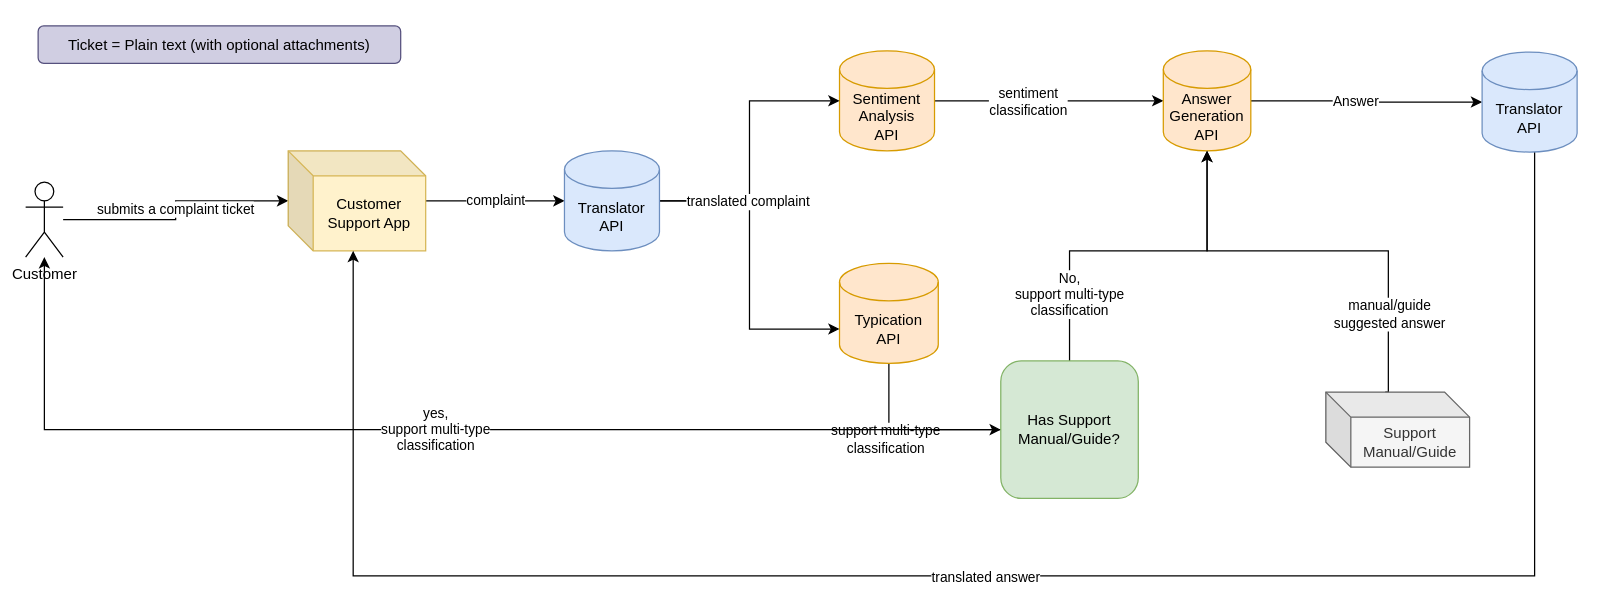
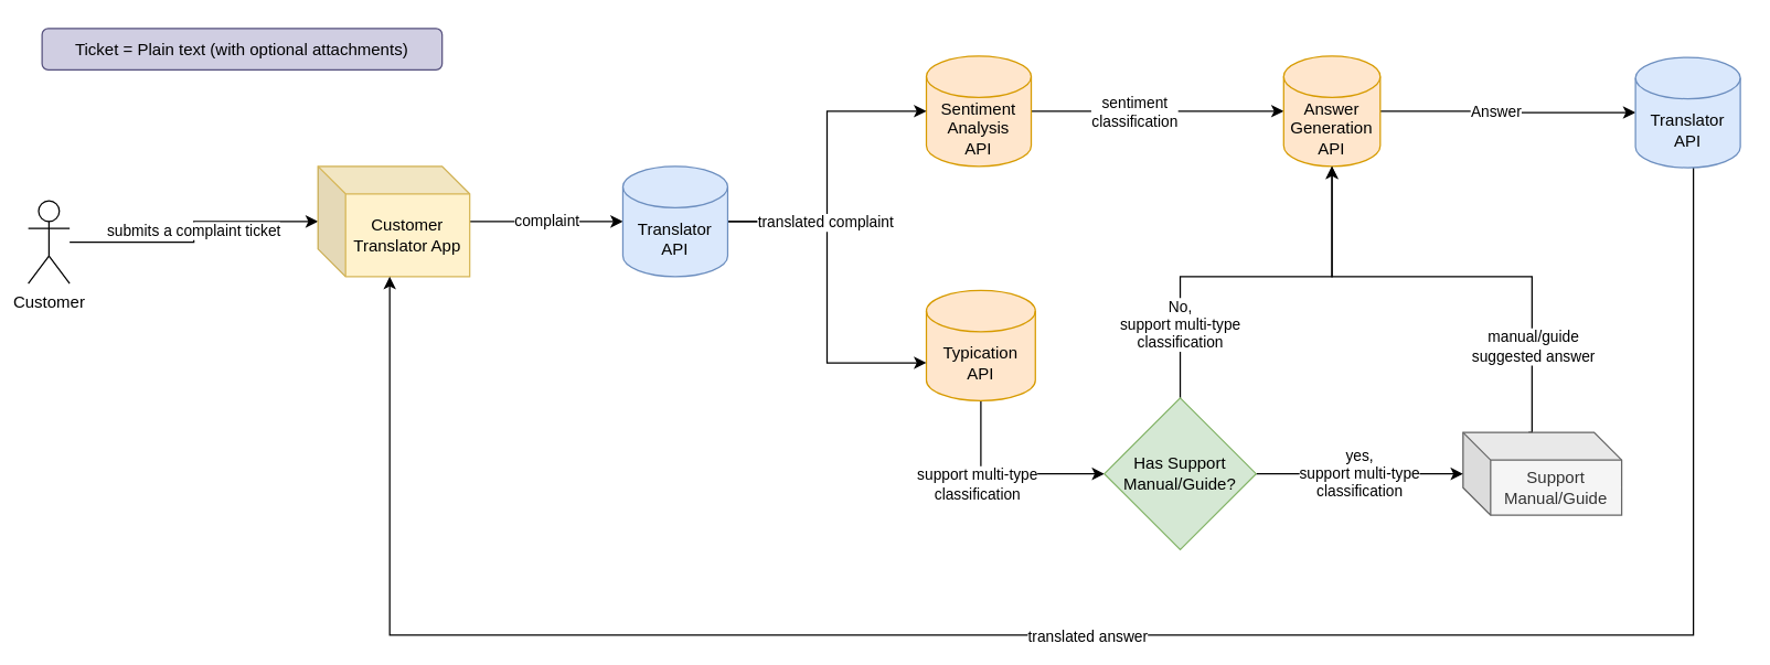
  <mxCell id="0" />
  <mxCell id="1" parent="0" />
  <mxCell id="2" value="" style="rounded=1;whiteSpace=wrap;html=1;fillColor=#d0cee2;strokeColor=#56517e;" parent="1" vertex="1"><mxGeometry x="30" y="20" width="290" height="30" as="geometry" /></mxCell>
  <mxCell id="3" style="edgeStyle=orthogonalEdgeStyle;rounded=0;orthogonalLoop=1;jettySize=auto;html=1;exitX=1;exitY=0.5;exitDx=0;exitDy=0;exitPerimeter=0;entryX=0;entryY=0.5;entryDx=0;entryDy=0;entryPerimeter=0;" parent="1" source="5" target="16" edge="1"><mxGeometry relative="1" as="geometry"><Array as="points" /><mxPoint x="731" y="79.5" as="sourcePoint" /><mxPoint x="860" y="79.5" as="targetPoint" /></mxGeometry></mxCell>
  <mxCell id="4" value="sentiment &lt;br&gt;classification" style="edgeLabel;html=1;align=center;verticalAlign=middle;resizable=0;points=[];" parent="3" vertex="1" connectable="0"><mxGeometry x="-0.458" y="-4" relative="1" as="geometry"><mxPoint x="24" y="-4" as="offset" /></mxGeometry></mxCell>
  <mxCell id="5" value="&lt;div&gt;Sentiment Analysis &lt;br&gt;&lt;/div&gt;&lt;div&gt;API&lt;/div&gt;" style="shape=cylinder3;whiteSpace=wrap;html=1;boundedLbl=1;backgroundOutline=1;size=15;fillColor=#ffe6cc;strokeColor=#d79b00;" parent="1" vertex="1"><mxGeometry x="671" y="40" width="76" height="80" as="geometry" /></mxCell>
  <mxCell id="6" value="submits a complaint ticket" style="edgeStyle=orthogonalEdgeStyle;rounded=0;orthogonalLoop=1;jettySize=auto;html=1;" edge="1" parent="1" source="7" target="9"><mxGeometry relative="1" as="geometry" /></mxCell>
  <mxCell id="7" value="Customer" style="shape=umlActor;verticalLabelPosition=bottom;verticalAlign=top;html=1;outlineConnect=0;" parent="1" vertex="1"><mxGeometry x="20" y="145" width="30" height="60" as="geometry" /></mxCell>
  <mxCell id="8" value="complaint" style="edgeStyle=orthogonalEdgeStyle;rounded=0;orthogonalLoop=1;jettySize=auto;html=1;entryX=0;entryY=0.5;entryDx=0;entryDy=0;entryPerimeter=0;exitX=1;exitY=0.5;exitDx=0;exitDy=0;exitPerimeter=0;" parent="1" source="9" target="26" edge="1"><mxGeometry relative="1" as="geometry"><Array as="points" /><mxPoint x="337" y="160" as="sourcePoint" /></mxGeometry></mxCell>
- <mxCell id="9" value="Customer Support App" style="shape=cube;whiteSpace=wrap;html=1;boundedLbl=1;backgroundOutline=1;darkOpacity=0.05;darkOpacity2=0.1;fillColor=#fff2cc;strokeColor=#d6b656;" parent="1" vertex="1"><mxGeometry x="230" y="120" width="110" height="80" as="geometry" /></mxCell>
+ <mxCell id="9" value="Customer Translator App" style="shape=cube;whiteSpace=wrap;html=1;boundedLbl=1;backgroundOutline=1;darkOpacity=0.05;darkOpacity2=0.1;fillColor=#fff2cc;strokeColor=#d6b656;" parent="1" vertex="1"><mxGeometry x="230" y="120" width="110" height="80" as="geometry" /></mxCell>
  <mxCell id="10" value="Ticket = Plain text (with optional attachments)" style="text;html=1;strokeColor=none;fillColor=none;align=center;verticalAlign=middle;whiteSpace=wrap;rounded=0;" parent="1" vertex="1"><mxGeometry x="50" y="21" width="250" height="30" as="geometry" /></mxCell>
  <mxCell id="11" style="edgeStyle=orthogonalEdgeStyle;rounded=0;orthogonalLoop=1;jettySize=auto;html=1;entryX=0;entryY=0.5;entryDx=0;entryDy=0;" parent="1" source="13" target="29" edge="1"><mxGeometry relative="1" as="geometry"><Array as="points"><mxPoint x="711" y="343" /></Array></mxGeometry></mxCell>
  <mxCell id="12" value="support multi-type&lt;br&gt;classification" style="edgeLabel;html=1;align=center;verticalAlign=middle;resizable=0;points=[];" parent="11" vertex="1" connectable="0"><mxGeometry x="-0.168" y="-4" relative="1" as="geometry"><mxPoint x="-9" y="3" as="offset" /></mxGeometry></mxCell>
  <mxCell id="13" value="&lt;div&gt;Typication &lt;br&gt;&lt;/div&gt;&lt;div&gt;API&lt;/div&gt;" style="shape=cylinder3;whiteSpace=wrap;html=1;boundedLbl=1;backgroundOutline=1;size=15;fillColor=#ffe6cc;strokeColor=#d79b00;" parent="1" vertex="1"><mxGeometry x="671" y="210" width="79" height="80" as="geometry" /></mxCell>
  <mxCell id="14" style="edgeStyle=orthogonalEdgeStyle;rounded=0;orthogonalLoop=1;jettySize=auto;html=1;" edge="1" parent="1" source="16" target="22"><mxGeometry relative="1" as="geometry" /></mxCell>
  <mxCell id="15" value="Answer" style="edgeLabel;html=1;align=center;verticalAlign=middle;resizable=0;points=[];" vertex="1" connectable="0" parent="14"><mxGeometry x="-0.105" relative="1" as="geometry"><mxPoint as="offset" /></mxGeometry></mxCell>
  <mxCell id="16" value="Answer Generation API" style="shape=cylinder3;whiteSpace=wrap;html=1;boundedLbl=1;backgroundOutline=1;size=15;fillColor=#ffe6cc;strokeColor=#d79b00;" parent="1" vertex="1"><mxGeometry x="930" y="40" width="70" height="80" as="geometry" /></mxCell>
  <mxCell id="17" style="edgeStyle=orthogonalEdgeStyle;rounded=0;orthogonalLoop=1;jettySize=auto;html=1;entryX=0.5;entryY=1;entryDx=0;entryDy=0;entryPerimeter=0;exitX=0;exitY=0;exitDx=47.5;exitDy=0;exitPerimeter=0;" parent="1" source="19" target="16" edge="1"><mxGeometry relative="1" as="geometry"><mxPoint x="1097" y="265" as="sourcePoint" /><mxPoint x="1010" y="55" as="targetPoint" /><Array as="points"><mxPoint x="1110" y="313" /><mxPoint x="1110" y="200" /><mxPoint x="965" y="200" /></Array></mxGeometry></mxCell>
  <mxCell id="18" value="manual/guide &lt;br&gt;suggested answer" style="edgeLabel;html=1;align=center;verticalAlign=middle;resizable=0;points=[];" parent="17" vertex="1" connectable="0"><mxGeometry x="-0.26" y="1" relative="1" as="geometry"><mxPoint x="11" y="49" as="offset" /></mxGeometry></mxCell>
  <mxCell id="19" value="Support Manual/Guide" style="shape=cube;whiteSpace=wrap;html=1;boundedLbl=1;backgroundOutline=1;darkOpacity=0.05;darkOpacity2=0.1;fillColor=#f5f5f5;fontColor=#333333;strokeColor=#666666;" parent="1" vertex="1"><mxGeometry x="1060" y="313" width="115" height="60" as="geometry" /></mxCell>
  <mxCell id="20" style="edgeStyle=orthogonalEdgeStyle;rounded=0;orthogonalLoop=1;jettySize=auto;html=1;" parent="1" source="22" edge="1"><mxGeometry relative="1" as="geometry"><Array as="points"><mxPoint x="1227" y="460" /><mxPoint x="282" y="460" /></Array><mxPoint x="1007" y="160" as="sourcePoint" /><mxPoint x="282" y="200" as="targetPoint" /></mxGeometry></mxCell>
  <mxCell id="21" value="translated answer" style="edgeLabel;html=1;align=center;verticalAlign=middle;resizable=0;points=[];" parent="20" vertex="1" connectable="0"><mxGeometry x="-0.169" y="-4" relative="1" as="geometry"><mxPoint x="-137" y="4" as="offset" /></mxGeometry></mxCell>
  <mxCell id="22" value="Translator API" style="shape=cylinder3;whiteSpace=wrap;html=1;boundedLbl=1;backgroundOutline=1;size=15;fillColor=#dae8fc;strokeColor=#6c8ebf;" vertex="1" parent="1"><mxGeometry x="1185" y="41" width="76" height="80" as="geometry" /></mxCell>
  <mxCell id="23" style="edgeStyle=orthogonalEdgeStyle;rounded=0;orthogonalLoop=1;jettySize=auto;html=1;" edge="1" parent="1" source="26" target="5"><mxGeometry relative="1" as="geometry" /></mxCell>
  <mxCell id="24" style="edgeStyle=orthogonalEdgeStyle;rounded=0;orthogonalLoop=1;jettySize=auto;html=1;entryX=0;entryY=0;entryDx=0;entryDy=52.5;entryPerimeter=0;" edge="1" parent="1" source="26" target="13"><mxGeometry relative="1" as="geometry" /></mxCell>
  <mxCell id="25" value="translated complaint" style="edgeLabel;html=1;align=center;verticalAlign=middle;resizable=0;points=[];" vertex="1" connectable="0" parent="24"><mxGeometry x="-0.606" y="2" relative="1" as="geometry"><mxPoint x="21" y="2" as="offset" /></mxGeometry></mxCell>
  <mxCell id="26" value="Translator API" style="shape=cylinder3;whiteSpace=wrap;html=1;boundedLbl=1;backgroundOutline=1;size=15;fillColor=#dae8fc;strokeColor=#6c8ebf;" vertex="1" parent="1"><mxGeometry x="451" y="120" width="76" height="80" as="geometry" /></mxCell>
  <mxCell id="27" value="&lt;div&gt;No, &lt;br&gt;&lt;/div&gt;&lt;div&gt;support multi-type &lt;br&gt;&lt;/div&gt;&lt;div&gt;classification&lt;/div&gt;" style="edgeStyle=orthogonalEdgeStyle;rounded=0;orthogonalLoop=1;jettySize=auto;html=1;entryX=0.5;entryY=1;entryDx=0;entryDy=0;entryPerimeter=0;" edge="1" parent="1" source="29" target="16"><mxGeometry x="-0.619" relative="1" as="geometry"><Array as="points"><mxPoint x="855" y="200" /><mxPoint x="965" y="200" /></Array><mxPoint as="offset" /></mxGeometry></mxCell>
- <mxCell id="28" value="&lt;div&gt;yes,&lt;/div&gt;&lt;div&gt;support multi-type&lt;/div&gt;&lt;div&gt;classification&lt;br&gt;&lt;/div&gt;" style="edgeStyle=orthogonalEdgeStyle;rounded=0;orthogonalLoop=1;jettySize=auto;html=1;" edge="1" parent="1" source="29" target="7"><mxGeometry relative="1" as="geometry" /></mxCell>
- <mxCell id="29" value="Has Support Manual/Guide?" style="whiteSpace=wrap;html=1;fillColor=#d5e8d4;strokeColor=#82b366;rounded=1;" vertex="1" parent="1"><mxGeometry x="800" y="288" width="110" height="110" as="geometry" /></mxCell>
+ <mxCell id="28" value="&lt;div&gt;yes,&lt;/div&gt;&lt;div&gt;support multi-type&lt;/div&gt;&lt;div&gt;classification&lt;br&gt;&lt;/div&gt;" style="edgeStyle=orthogonalEdgeStyle;rounded=0;orthogonalLoop=1;jettySize=auto;html=1;" edge="1" parent="1" source="29" target="19"><mxGeometry relative="1" as="geometry" /></mxCell>
+ <mxCell id="29" value="Has Support Manual/Guide?" style="rhombus;whiteSpace=wrap;html=1;fillColor=#d5e8d4;strokeColor=#82b366;" vertex="1" parent="1"><mxGeometry x="800" y="288" width="110" height="110" as="geometry" /></mxCell>
